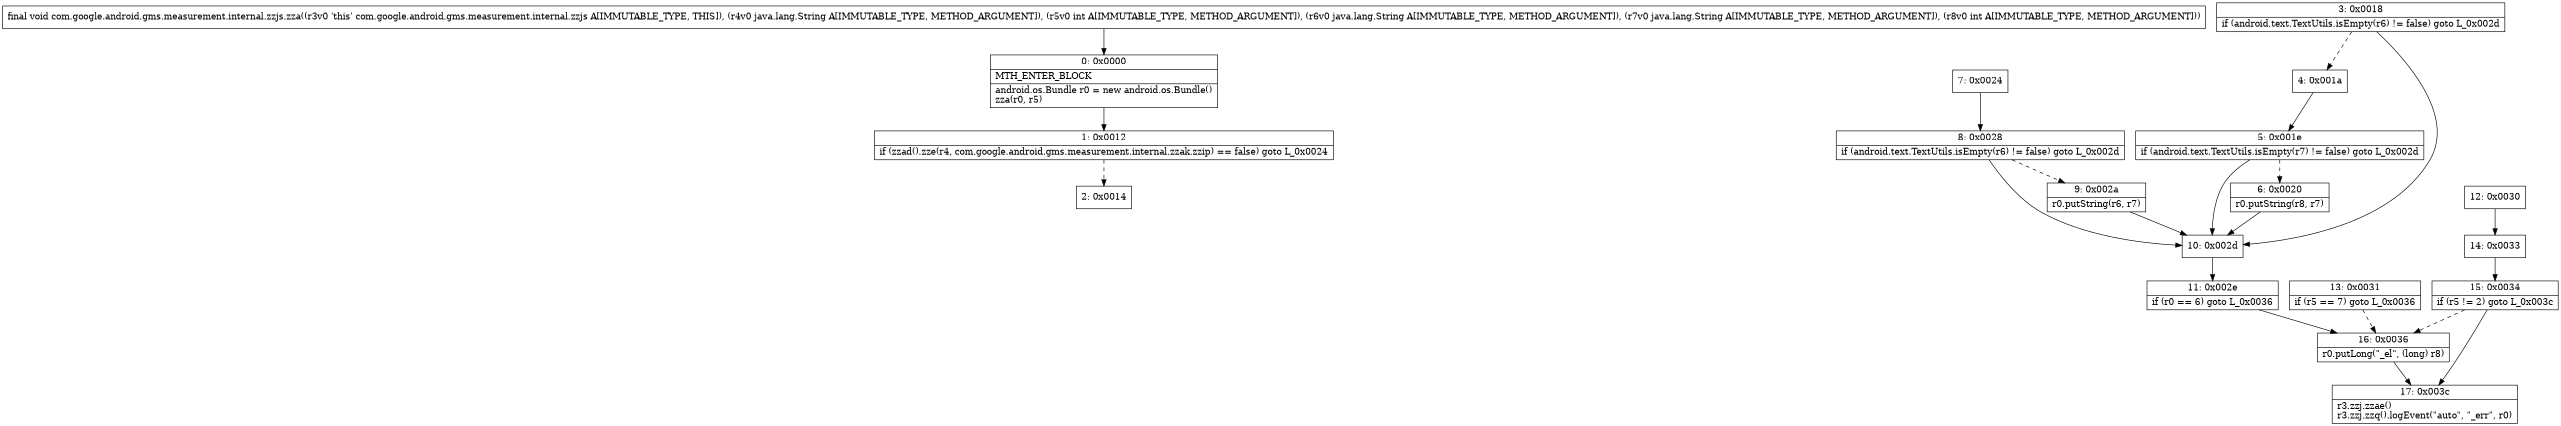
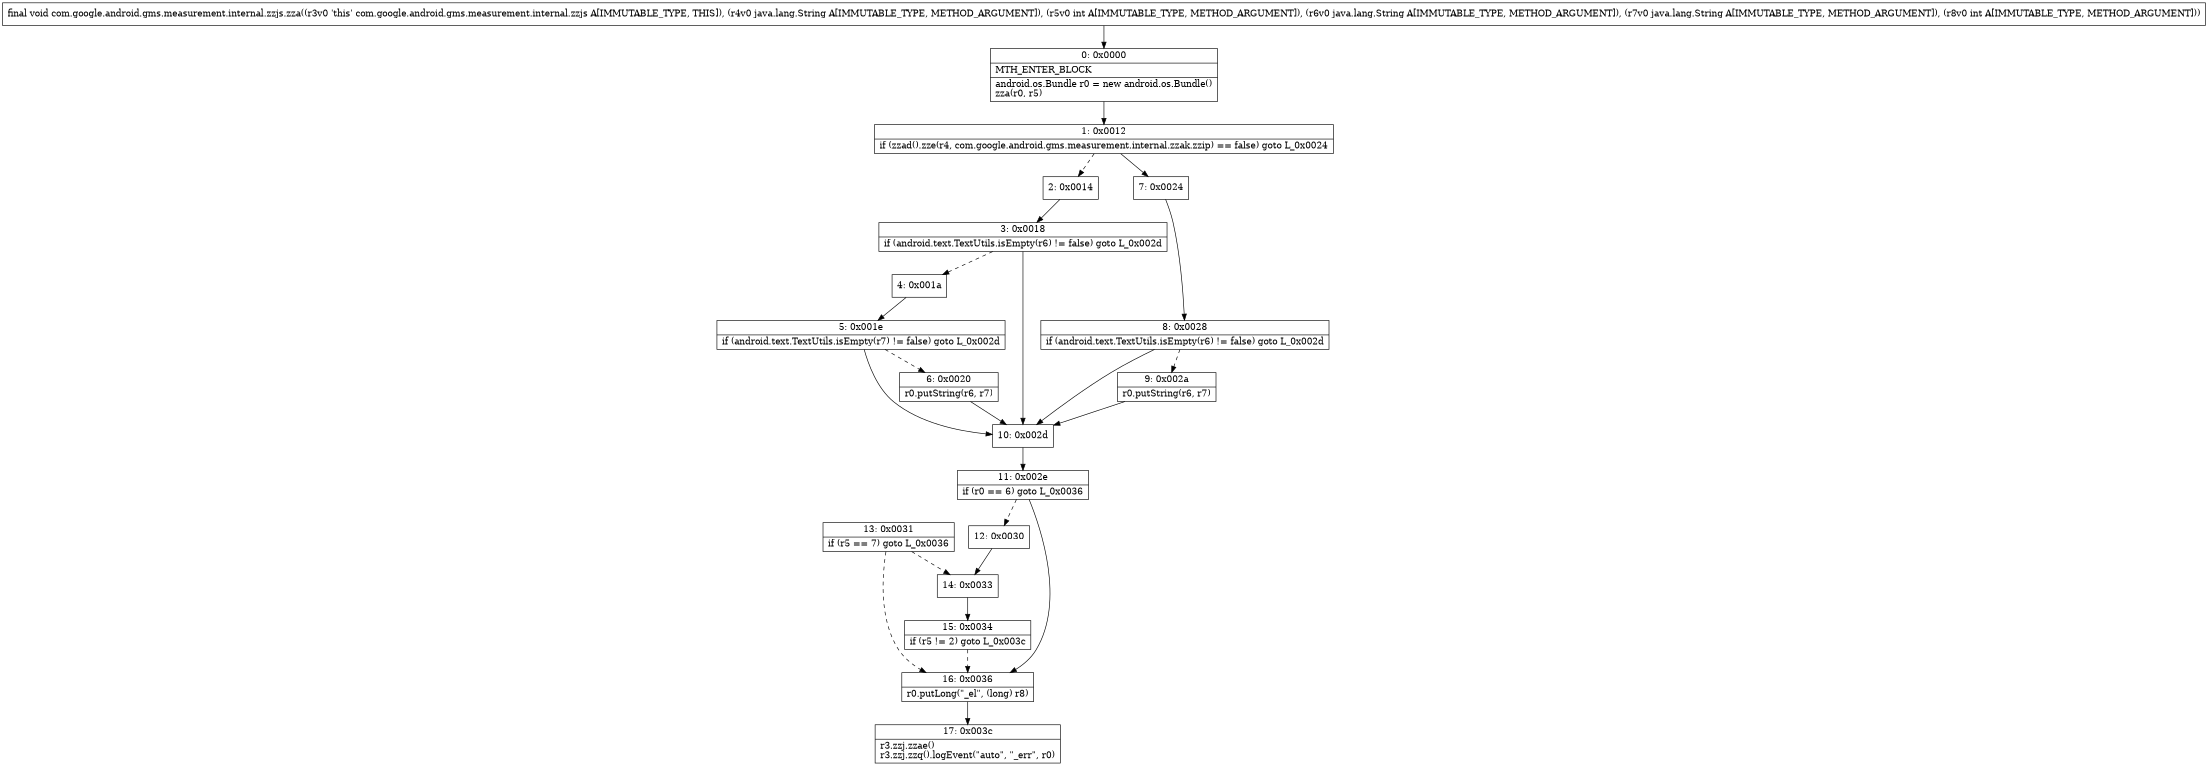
  digraph {
    node [shape=record]
    n1 [label="{0\:\ 0x0000|MTH_ENTER_BLOCK\l|android.os.Bundle r0 = new android.os.Bundle()\lzza(r0, r5)\l}"]
    n2 [label="{1\:\ 0x0012|if (zzad().zze(r4, com.google.android.gms.measurement.internal.zzak.zzip) == false) goto L_0x0024\l}"]
    n3 [label="{2\:\ 0x0014}"]
    n4 [label="{7\:\ 0x0024}"]
    n5 [label="{3\:\ 0x0018|if (android.text.TextUtils.isEmpty(r6) != false) goto L_0x002d\l}"]
    n6 [label="{8\:\ 0x0028|if (android.text.TextUtils.isEmpty(r6) != false) goto L_0x002d\l}"]
    n7 [label="{4\:\ 0x001a}"]
    n8 [label="{10\:\ 0x002d}"]
    n9 [label="{5\:\ 0x001e|if (android.text.TextUtils.isEmpty(r7) != false) goto L_0x002d\l}"]
    n10 [label="{11\:\ 0x002e|if (r0 == 6) goto L_0x0036\l}"]
-   n11 [label="{6\:\ 0x0020|r0.putString(r8, r7)\l}"]
+   n11 [label="{6\:\ 0x0020|r0.putString(r6, r7)\l}"]
    n12 [label="{9\:\ 0x002a|r0.putString(r6, r7)\l}"]
    n13 [label="{12\:\ 0x0030}"]
    n14 [label="{16\:\ 0x0036|r0.putLong(\"_el\", (long) r8)\l}"]
    n15 [label="{14\:\ 0x0033}"]
    n16 [label="{17\:\ 0x003c|r3.zzj.zzae()\lr3.zzj.zzq().logEvent(\"auto\", \"_err\", r0)\l}"]
    n17 [label="{13\:\ 0x0031|if (r5 == 7) goto L_0x0036\l}"]
    n18 [label="{15\:\ 0x0034|if (r5 != 2) goto L_0x003c\l}"]
    n19 [label="{final void com.google.android.gms.measurement.internal.zzjs.zza((r3v0 'this' com.google.android.gms.measurement.internal.zzjs A[IMMUTABLE_TYPE, THIS]), (r4v0 java.lang.String A[IMMUTABLE_TYPE, METHOD_ARGUMENT]), (r5v0 int A[IMMUTABLE_TYPE, METHOD_ARGUMENT]), (r6v0 java.lang.String A[IMMUTABLE_TYPE, METHOD_ARGUMENT]), (r7v0 java.lang.String A[IMMUTABLE_TYPE, METHOD_ARGUMENT]), (r8v0 int A[IMMUTABLE_TYPE, METHOD_ARGUMENT])) }"]
    n1 -> n2
    n2 -> n3 [style=dashed]
+   n2 -> n4
+   n3 -> n5
    n4 -> n6
    n5 -> n7 [style=dashed]
    n5 -> n8
    n6 -> n8
    n6 -> n12 [style=dashed]
    n7 -> n9
    n8 -> n10
    n9 -> n8
    n9 -> n11 [style=dashed]
+   n10 -> n13 [style=dashed]
    n10 -> n14
    n11 -> n8
    n12 -> n8
    n13 -> n15
    n14 -> n16
    n15 -> n18
    n17 -> n14 [style=dashed]
+   n17 -> n15 [style=dashed]
    n18 -> n14 [style=dashed]
-   n18 -> n16
    n19 -> n1
  }
